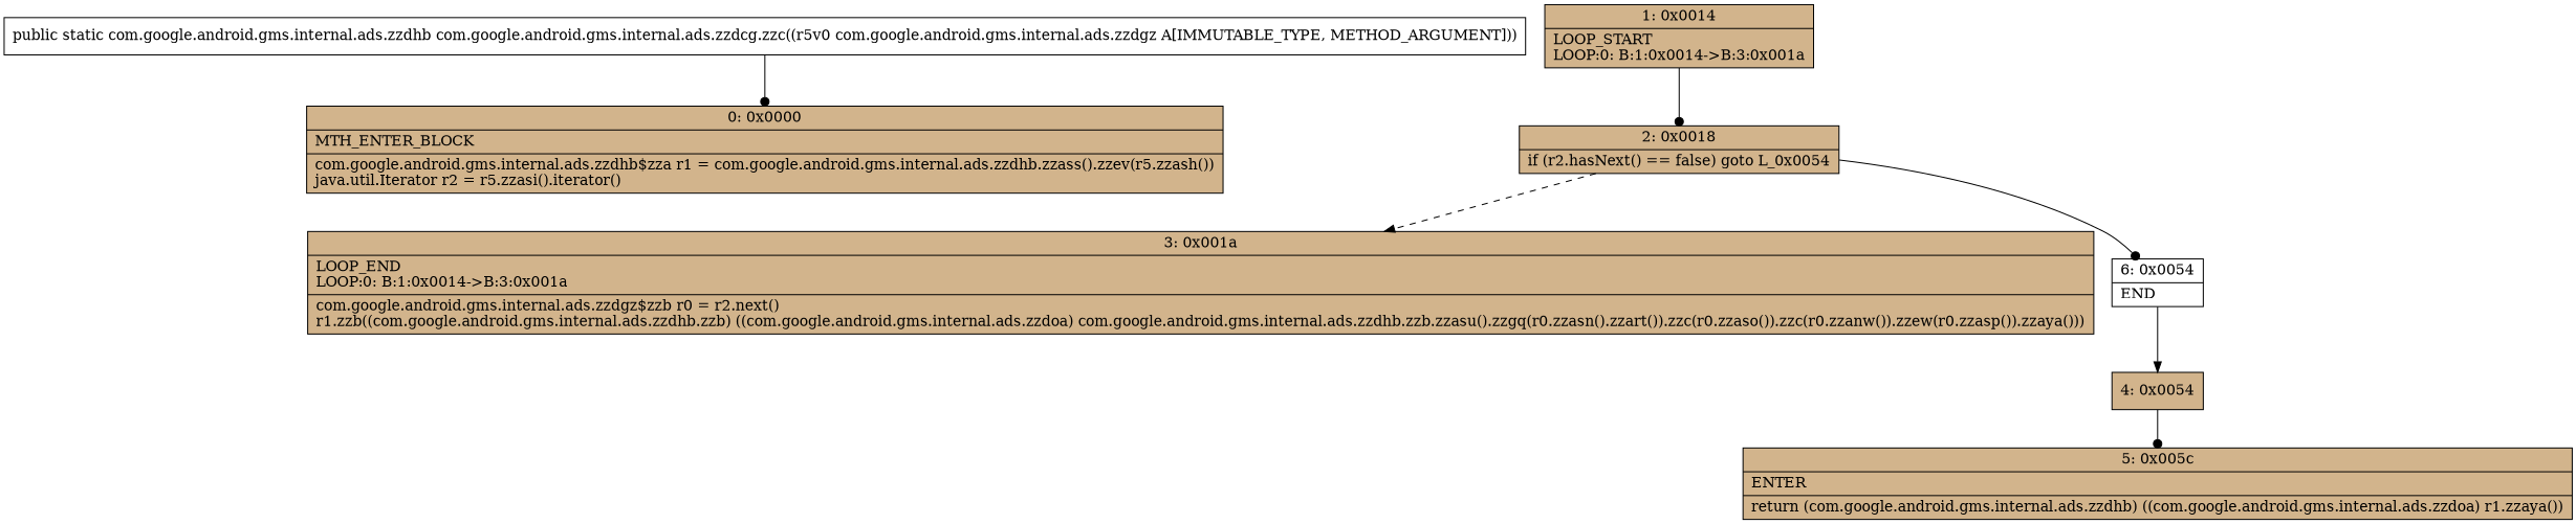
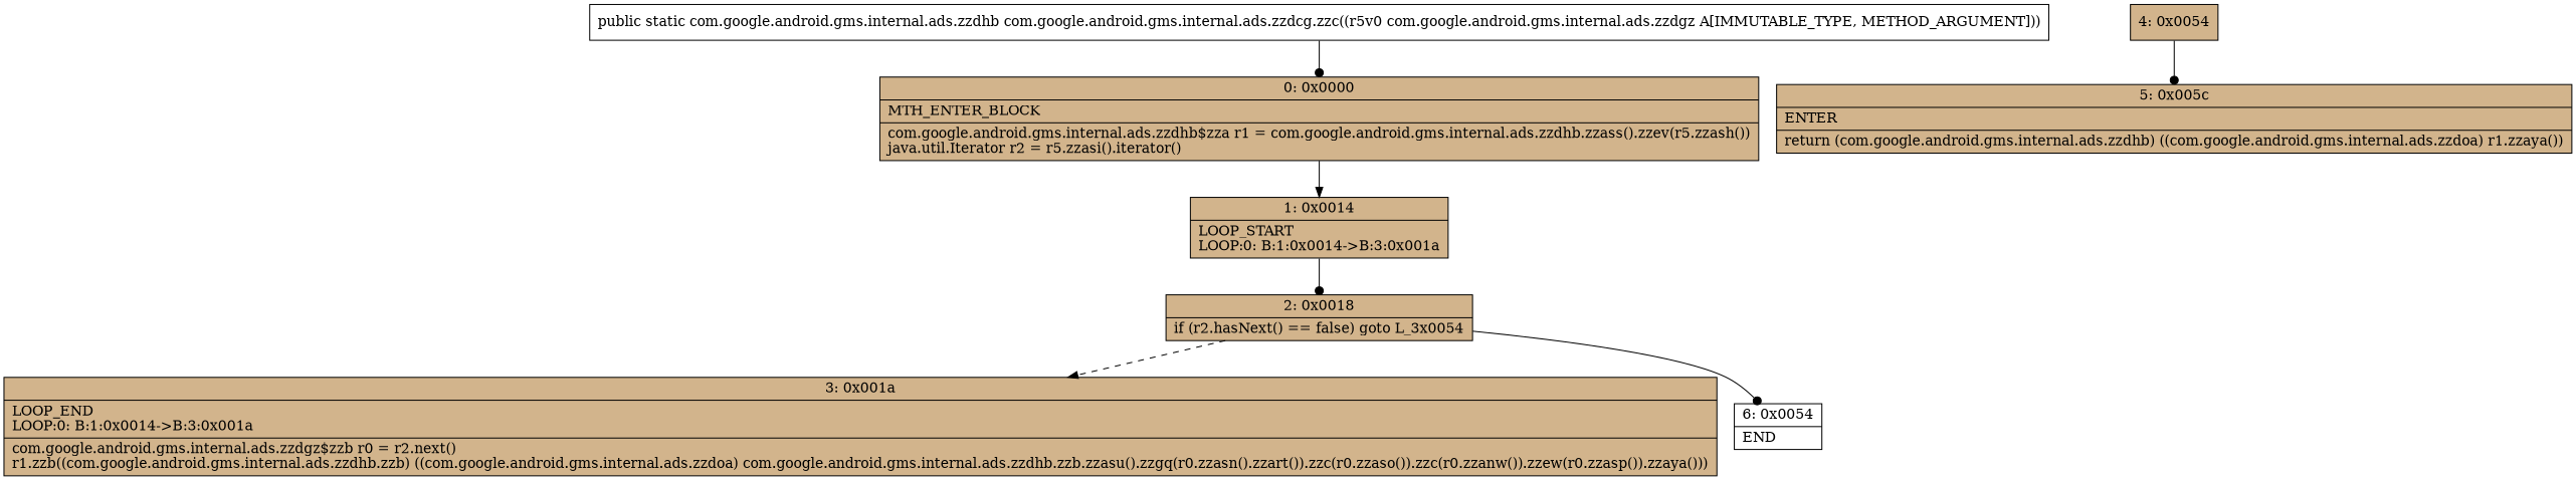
  digraph {
    node [fillcolor=tan shape=record style=filled]
    edge [arrowhead=dot]
    n1 [label="{0\:\ 0x0000|MTH_ENTER_BLOCK\l|com.google.android.gms.internal.ads.zzdhb$zza r1 = com.google.android.gms.internal.ads.zzdhb.zzass().zzev(r5.zzash())\ljava.util.Iterator r2 = r5.zzasi().iterator()\l}"]
    n2 [label="{1\:\ 0x0014|LOOP_START\lLOOP:0: B:1:0x0014\-\>B:3:0x001a\l}"]
-   n3 [label="{2\:\ 0x0018|if (r2.hasNext() == false) goto L_0x0054\l}"]
+   n3 [label="{2\:\ 0x0018|if (r2.hasNext() == false) goto L_3x0054\l}"]
    n4 [label="{3\:\ 0x001a|LOOP_END\lLOOP:0: B:1:0x0014\-\>B:3:0x001a\l|com.google.android.gms.internal.ads.zzdgz$zzb r0 = r2.next()\lr1.zzb((com.google.android.gms.internal.ads.zzdhb.zzb) ((com.google.android.gms.internal.ads.zzdoa) com.google.android.gms.internal.ads.zzdhb.zzb.zzasu().zzgq(r0.zzasn().zzart()).zzc(r0.zzaso()).zzc(r0.zzanw()).zzew(r0.zzasp()).zzaya()))\l}"]
    n5 [fillcolor=white label="{6\:\ 0x0054|END\l}"]
    n6 [label="{4\:\ 0x0054}"]
    n7 [label="{5\:\ 0x005c|ENTER\l|return (com.google.android.gms.internal.ads.zzdhb) ((com.google.android.gms.internal.ads.zzdoa) r1.zzaya())\l}"]
    n8 [fillcolor=white label="{public static com.google.android.gms.internal.ads.zzdhb com.google.android.gms.internal.ads.zzdcg.zzc((r5v0 com.google.android.gms.internal.ads.zzdgz A[IMMUTABLE_TYPE, METHOD_ARGUMENT])) }"]
+   n1 -> n2 [arrowhead=normal]
    n2 -> n3
    n3 -> n4 [arrowhead=normal style=dashed]
    n3 -> n5
-   n5 -> n6 [arrowhead=normal]
    n6 -> n7
    n8 -> n1
  }
